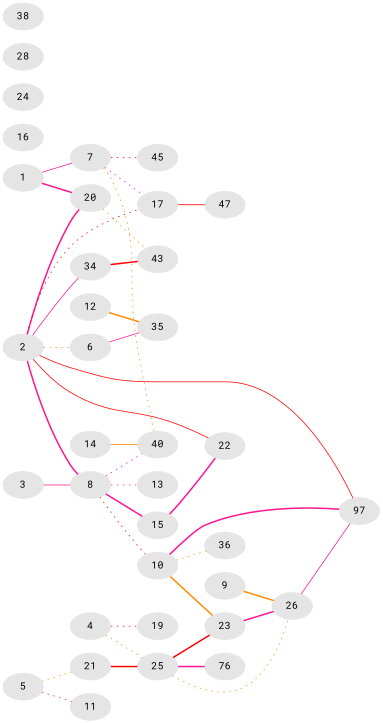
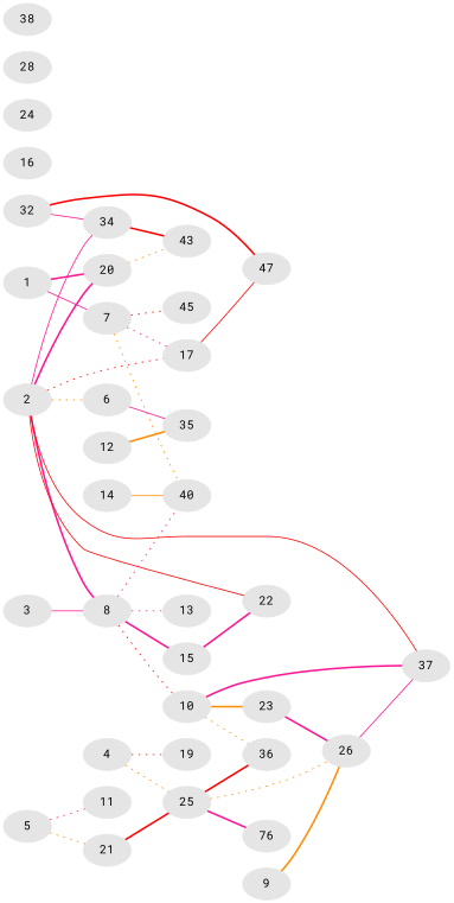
  graph {
    fontname="Roboto Mono"
    rankdir=LR
    node [color=gray90 fontname="Roboto Mono" style=filled]
    edge [color=deeppink fontname="Roboto Mono" style=bold]
    1
    7
    20 [super="+30"]
    17 [super="+18"]
    40 [super="+51"]
    45
    43
    2 [super="+29+31"]
    6
    8 [super="+41"]
    22
    34
-   37 [super="+39" label=97]
+   37 [super="+39"]
    35
    10
    13 [super="+33"]
    15
    47
    3 [super="+42"]
    4
    19
    25
    26 [super="+54+27"]
    36
    n25 [label=76]
+   32 [super="+48"]
    11 [super="+52"]
    5
    21 [super="+49"]
    23
    9
    12
    14
    16
    24
    28
    38
    1 -- 7 [style=solid]
    1 -- 20
    7 -- 17 [style=dotted]
    7 -- 40 [color=darkorange style=dotted]
    7 -- 45 [color=red style=dotted]
    20 -- 43 [color=darkorange style=dotted]
    17 -- 47 [color=red style=solid]
    2 -- 20
    2 -- 17 [color=red style=dotted]
    2 -- 6 [color=darkorange style=dotted]
    2 -- 8
    2 -- 22 [color=red style=solid]
    2 -- 34 [style=solid]
    2 -- 37 [color=red style=solid]
    6 -- 35 [style=solid]
    8 -- 40 [style=dotted]
    8 -- 10 [color=red style=dotted]
    8 -- 13 [style=dotted]
    8 -- 15
    34 -- 43 [color=red]
    10 -- 37
    10 -- 36 [color=darkorange style=dotted]
    10 -- 23 [color=darkorange]
    15 -- 22
    3 -- 8 [style=solid]
    4 -- 19 [color=red style=dotted]
    4 -- 25 [color=darkorange style=dotted]
    25 -- 26 [color=darkorange style=dotted]
-   25 -- 23 [color=red]
+   25 -- 36 [color=red]
    25 -- n25
    26 -- 37 [style=solid]
+   32 -- 34 [style=solid]
+   32 -- 47 [color=red]
    5 -- 11 [style=dotted]
    5 -- 21 [color=darkorange style=dotted]
    21 -- 25 [color=red]
    23 -- 26
    9 -- 26 [color=darkorange]
    12 -- 35 [color=darkorange]
    14 -- 40 [color=darkorange style=solid]
  }
